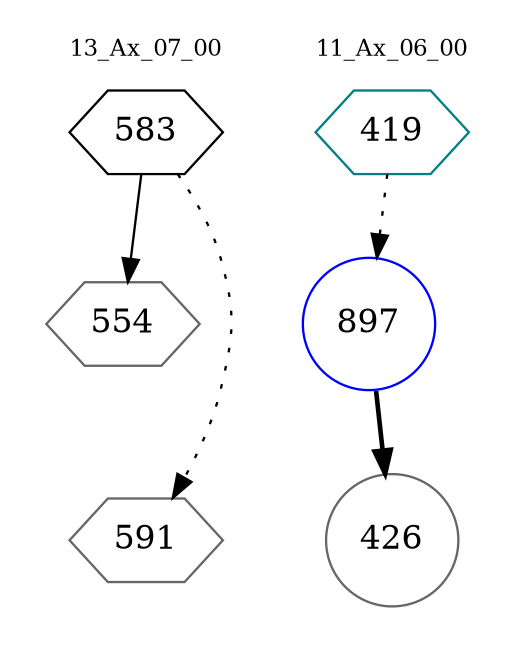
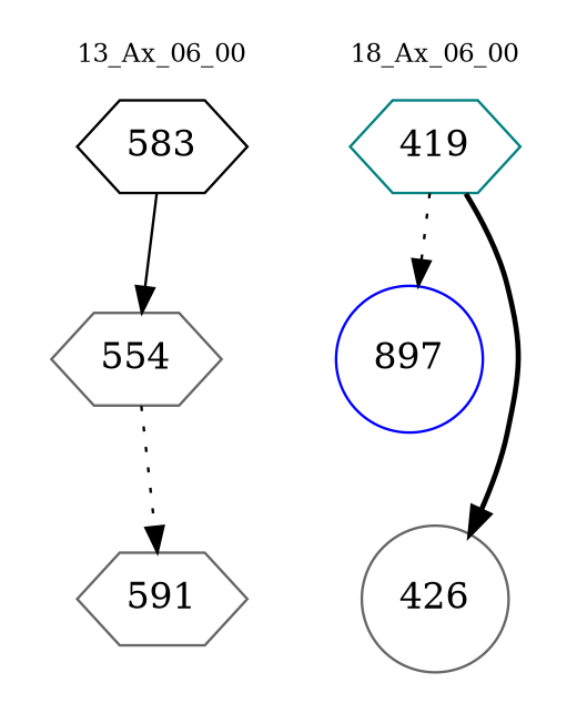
  digraph {
    node [color=gray40 shape=hexagon]
    edge [color=black style=dotted]
    n1 [color=black label=583]
    n2 [label=554]
    n3 [label=591]
    n4 [color=teal label=419]
    n5 [color=blue label=897 shape=circle]
    n6 [label=426 shape=circle]
    subgraph cluster_1 {
      color=white
      fontsize=10
-     label="13_Ax_07_00"
+     label="13_Ax_06_00"
      n1
      n2
      n3
    }
    subgraph cluster_2 {
      color=white
      fontsize=10
-     label="11_Ax_06_00"
+     label="18_Ax_06_00"
      n4
      n5
      n6
    }
    n1 -> n2 [style=solid]
-   n1 -> n3
+   n2 -> n3
    n4 -> n5
-   n5 -> n6 [style=bold]
+   n4 -> n6 [style=bold]
  }
